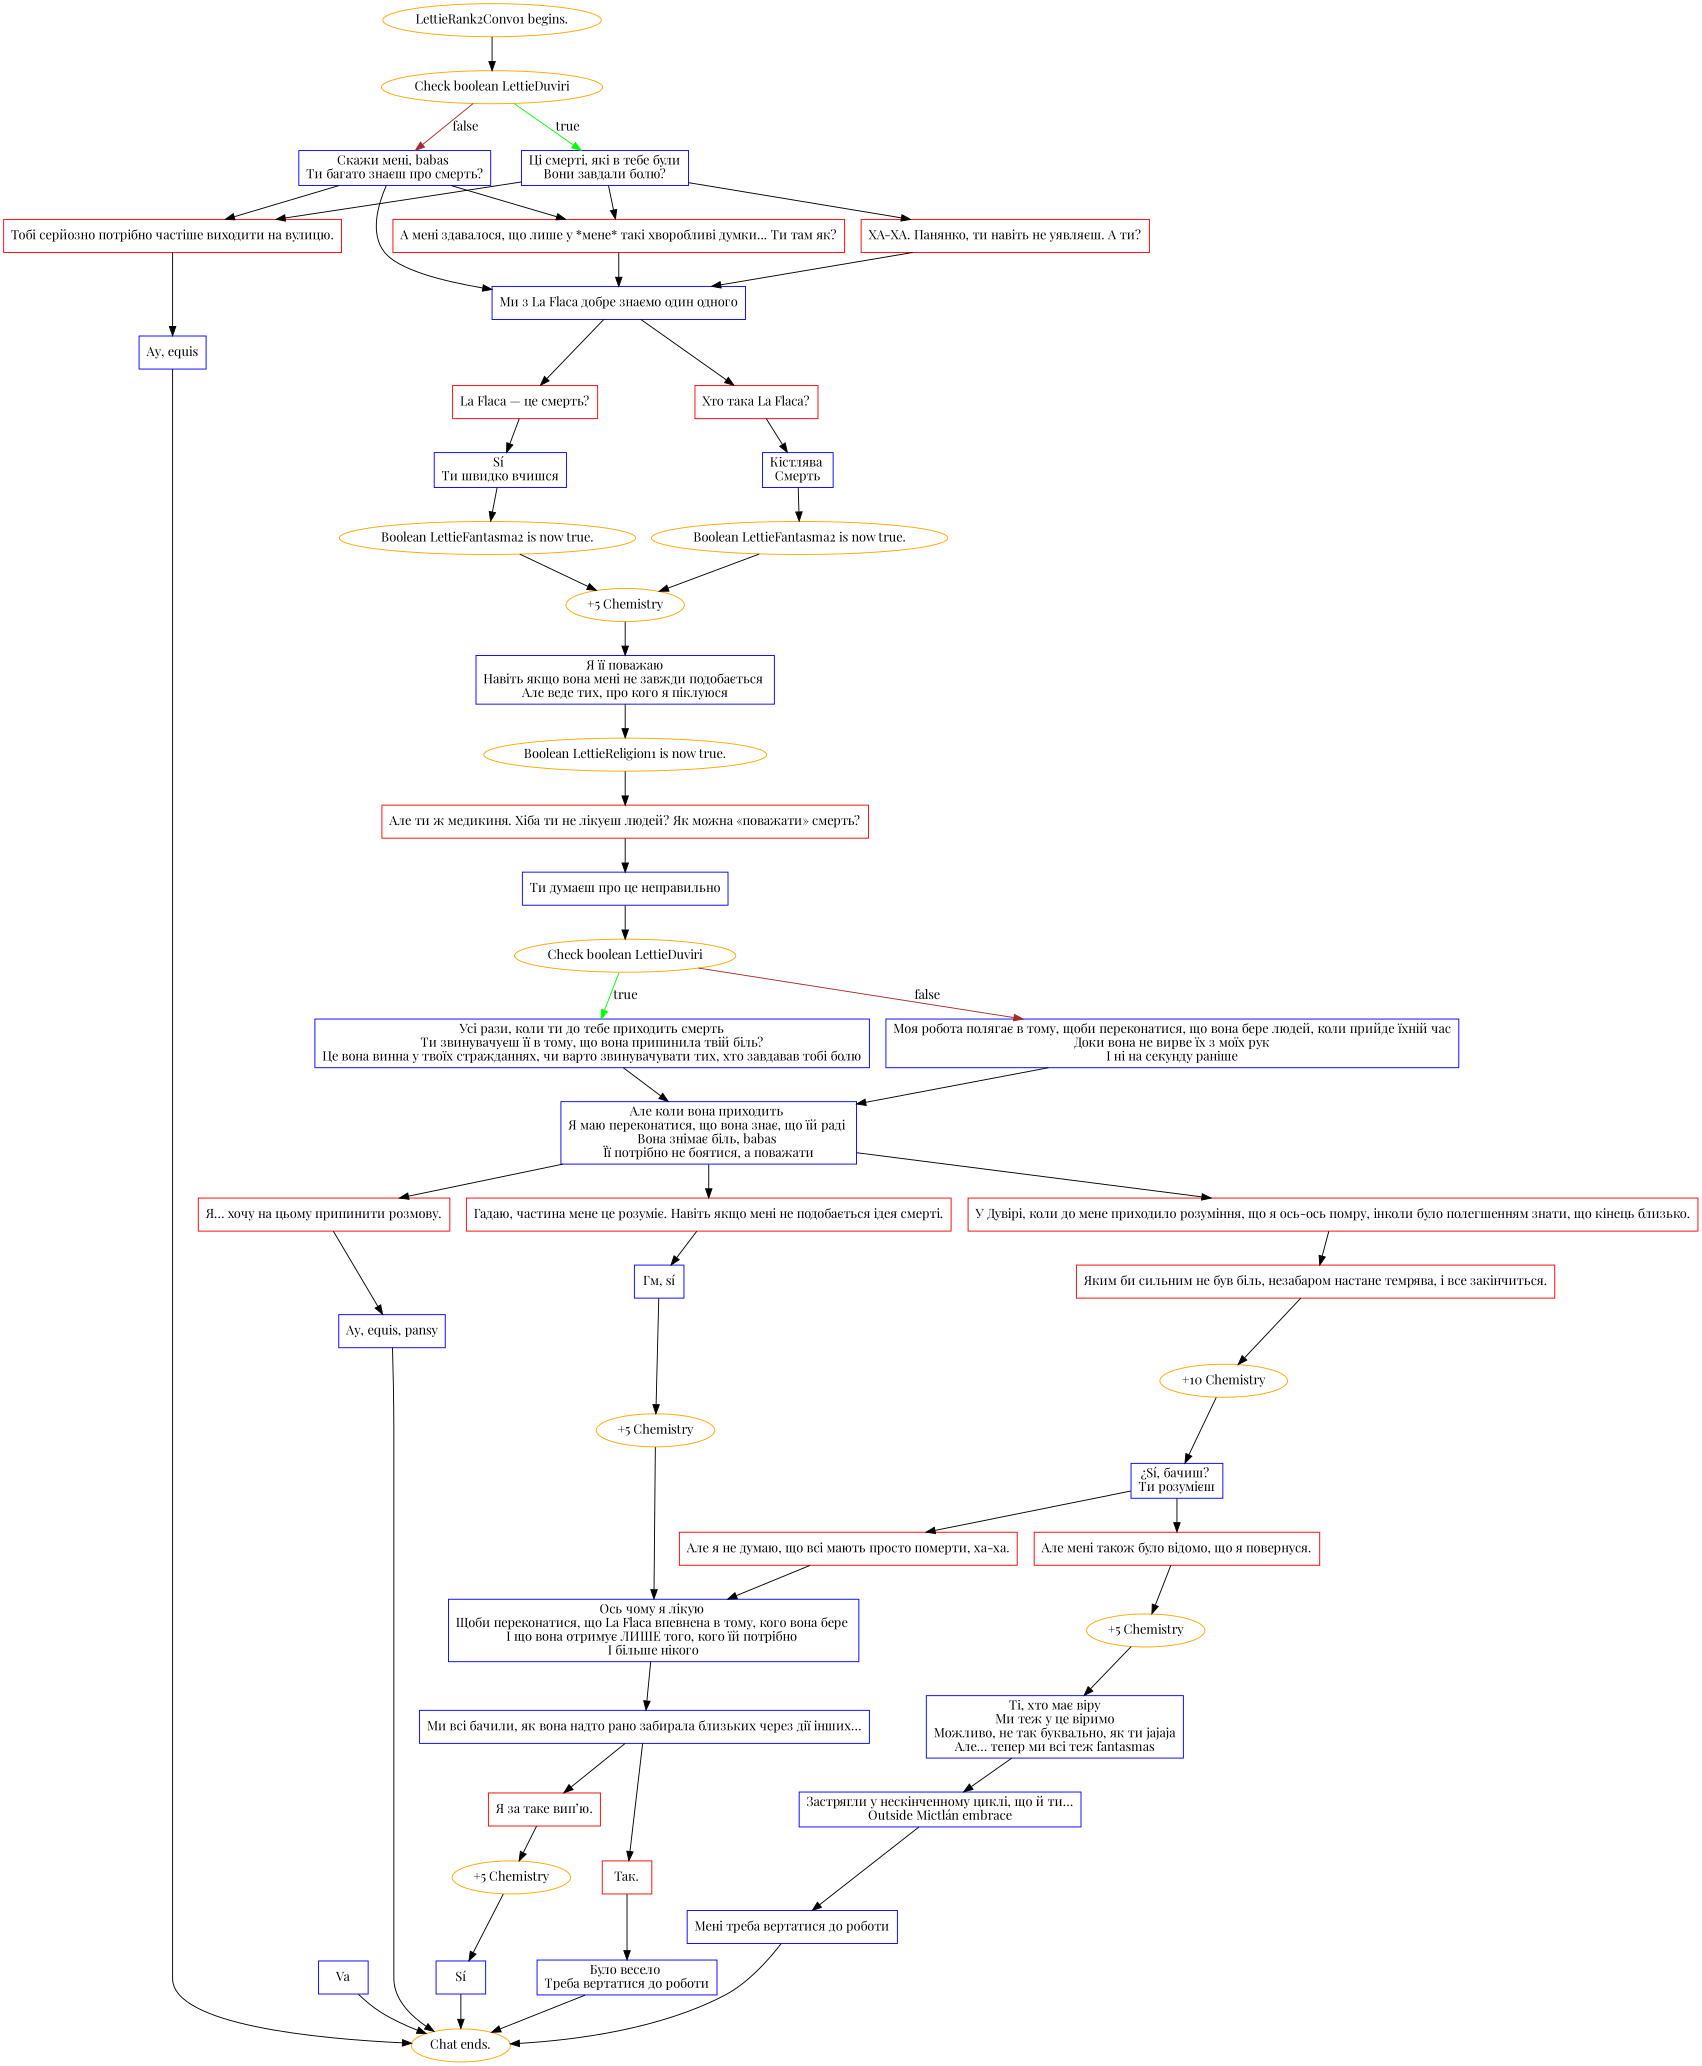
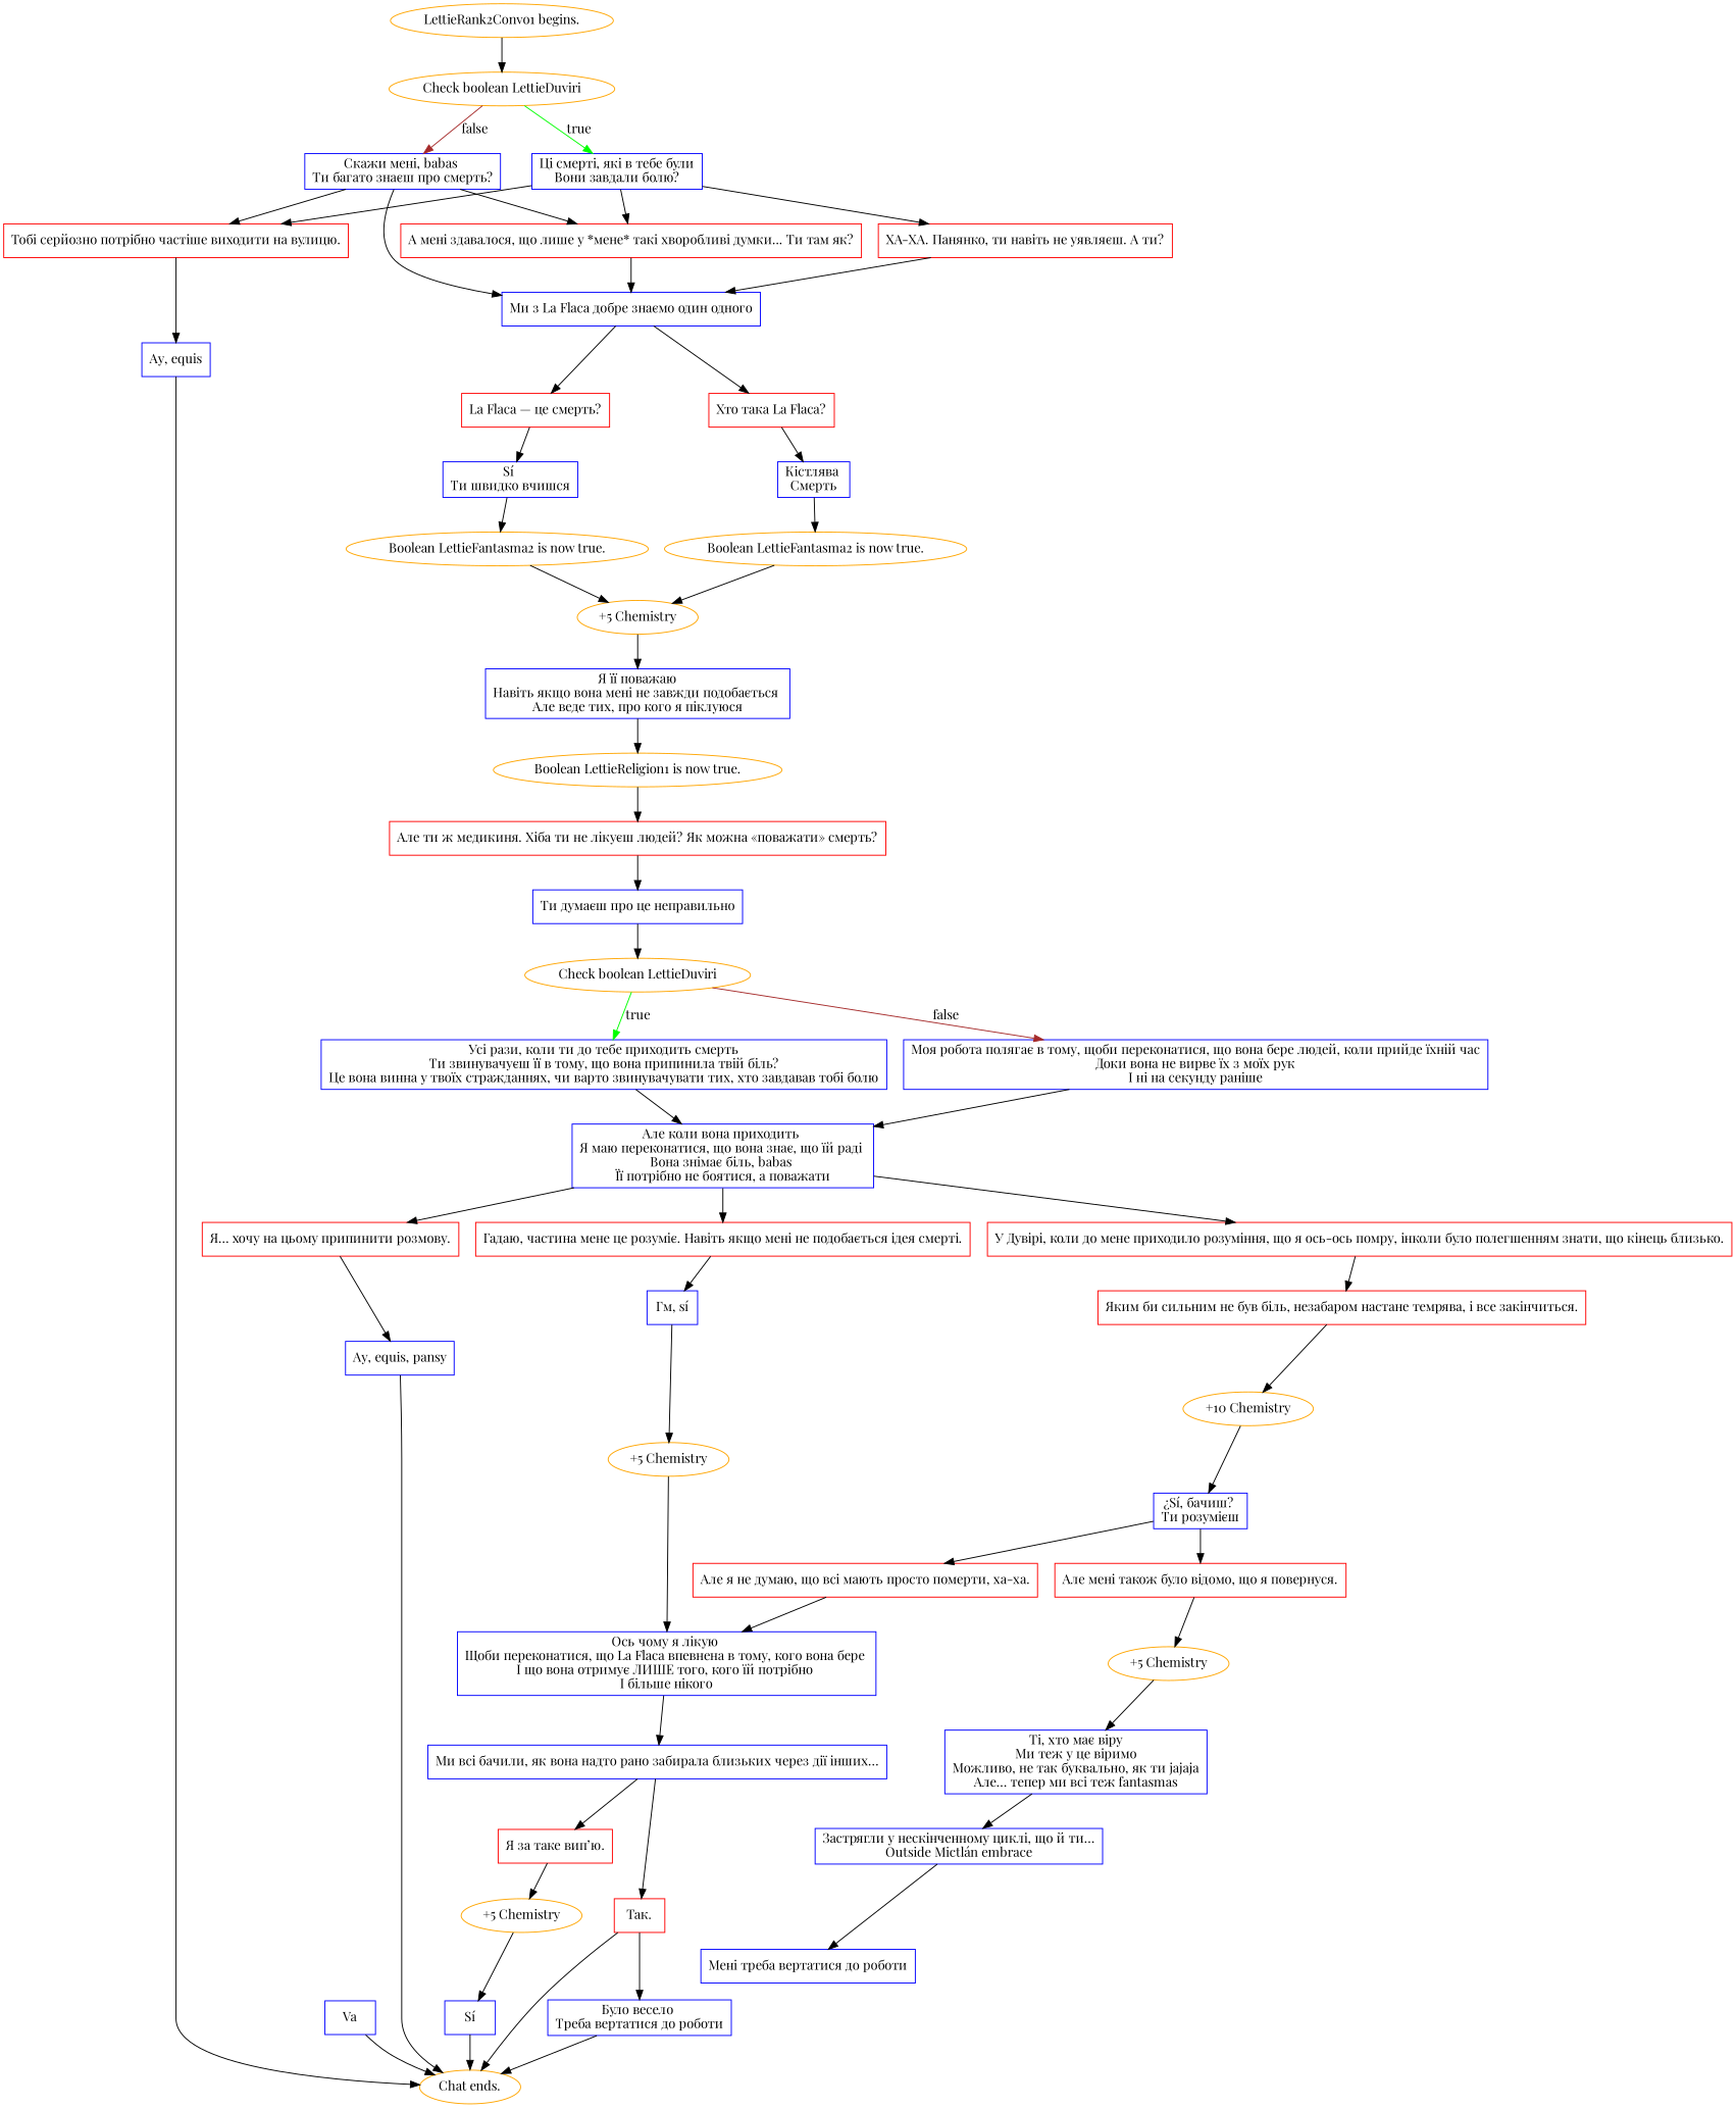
  digraph {
    fontname="Playfair Display"
    node [color=blue fontname="Playfair Display" shape=box]
    edge [fontname="Playfair Display"]
    "LettieRank2Convo1 begins." [color=orange shape=""]
    n2 [color=orange label="Check boolean LettieDuviri" shape=""]
    n3 [label="Ці смерті, які в тебе були\nВони завдали болю?"]
    n4 [label="Скажи мені, babas \nТи багато знаєш про смерть?"]
    n5 [color=red label="А мені здавалося, що лише у *мене* такі хворобливі думки... Ти там як?"]
    n6 [color=red label="ХА-ХА. Панянко, ти навіть не уявляєш. А ти?"]
    n7 [color=red label="Тобі серйозно потрібно частіше виходити на вулицю."]
    n8 [label="Ми з La Flaca добре знаємо один одного"]
    n9 [label="Ay, equis"]
    n10 [color=red label="La Flaca — це смерть?"]
    n11 [color=red label="Хто така La Flaca?"]
    "Chat ends." [color=orange shape=""]
    n13 [label="Sí \nТи швидко вчишся"]
    n14 [label="Кістлява \nСмерть"]
    n15 [color=orange label="Boolean LettieFantasma2 is now true." shape=""]
    n16 [color=orange label="Boolean LettieFantasma2 is now true." shape=""]
    n17 [color=orange label="+5 Chemistry" shape=""]
    n18 [label="Я її поважаю\nНавіть якщо вона мені не завжди подобається \nАле веде тих, про кого я піклуюся"]
    n19 [color=orange label="Boolean LettieReligion1 is now true." shape=""]
    n20 [color=red label="Але ти ж медикиня. Хіба ти не лікуєш людей? Як можна «поважати» смерть?"]
    n21 [label="Ти думаєш про це неправильно"]
    n22 [color=orange label="Check boolean LettieDuviri" shape=""]
    n23 [label=Va]
    n24 [label="Усі рази, коли ти до тебе приходить смерть\nТи звинувачуєш її в тому, що вона припинила твій біль?\nЦе вона винна у твоїх стражданнях, чи варто звинувачувати тих, хто завдавав тобі болю"]
    n25 [label="Моя робота полягає в тому, щоби переконатися, що вона бере людей, коли прийде їхній час\nДоки вона не вирве їх з моїх рук\nІ ні на секунду раніше"]
    n26 [label="Але коли вона приходить \nЯ маю переконатися, що вона знає, що їй раді \nВона знімає біль, babas \nЇї потрібно не боятися, а поважати"]
    n27 [color=red label="У Дувірі, коли до мене приходило розуміння, що я ось-ось помру, інколи було полегшенням знати, що кінець близько."]
    n28 [color=red label="Гадаю, частина мене це розуміє. Навіть якщо мені не подобається ідея смерті."]
    n29 [color=red label="Я… хочу на цьому припинити розмову."]
    n30 [color=red label="Яким би сильним не був біль, незабаром настане темрява, і все закінчиться."]
    n31 [label="Гм, sí"]
    n32 [label="Ay, equis, pansy"]
    n33 [color=orange label="+10 Chemistry" shape=""]
    n34 [color=orange label="+5 Chemistry" shape=""]
    n35 [label="¿Sí, бачиш? \nТи розумієш"]
    n36 [label="Ось чому я лікую \nЩоби переконатися, що La Flaca впевнена в тому, кого вона бере \nІ що вона отримує ЛИШЕ того, кого їй потрібно \nІ більше нікого"]
    n37 [color=red label="Але мені також було відомо, що я повернуся."]
    n38 [color=red label="Але я не думаю, що всі мають просто померти, ха-ха."]
    n39 [label="Ми всі бачили, як вона надто рано забирала близьких через дії інших…"]
    n40 [color=orange label="+5 Chemistry" shape=""]
    n41 [color=red label="Так."]
    n42 [color=red label="Я за таке вип’ю."]
    n43 [label="Ті, хто має віру\nМи теж у це віримо\nМожливо, не так буквально, як ти jajaja\nАле… тепер ми всі теж fantasmas"]
    n44 [label="Було весело \nТреба вертатися до роботи"]
    n45 [color=orange label="+5 Chemistry" shape=""]
    n46 [label="Застрягли у нескінченному циклі, що й ти…\nOutside Mictlán embrace"]
    n47 [label="Sí"]
    n48 [label="Мені треба вертатися до роботи"]
    "LettieRank2Convo1 begins." -> n2
    n2 -> n3 [color=green label=true]
    n2 -> n4 [color=brown label=false]
    n3 -> n5
    n3 -> n6
    n3 -> n7
    n4 -> n5
    n4 -> n7
    n4 -> n8
    n5 -> n8
    n6 -> n8
    n7 -> n9
    n8 -> n10
    n8 -> n11
    n9 -> "Chat ends."
    n10 -> n13
    n11 -> n14
    n13 -> n15
    n14 -> n16
    n15 -> n17
    n16 -> n17
    n17 -> n18
    n18 -> n19
    n19 -> n20
    n20 -> n21
    n21 -> n22
    n22 -> n24 [color=green label=true]
    n22 -> n25 [color=brown label=false]
    n23 -> "Chat ends."
    n24 -> n26
    n25 -> n26
    n26 -> n27
    n26 -> n28
    n26 -> n29
    n27 -> n30
    n28 -> n31
    n29 -> n32
    n30 -> n33
    n31 -> n34
    n32 -> "Chat ends."
    n33 -> n35
    n34 -> n36
    n35 -> n37
    n35 -> n38
    n36 -> n39
    n37 -> n40
    n38 -> n36
    n39 -> n41
    n39 -> n42
    n40 -> n43
    n41 -> n44
    n42 -> n45
    n43 -> n46
    n44 -> "Chat ends."
    n45 -> n47
    n46 -> n48
    n47 -> "Chat ends."
-   n48 -> "Chat ends."
+   n41 -> "Chat ends."
  }
